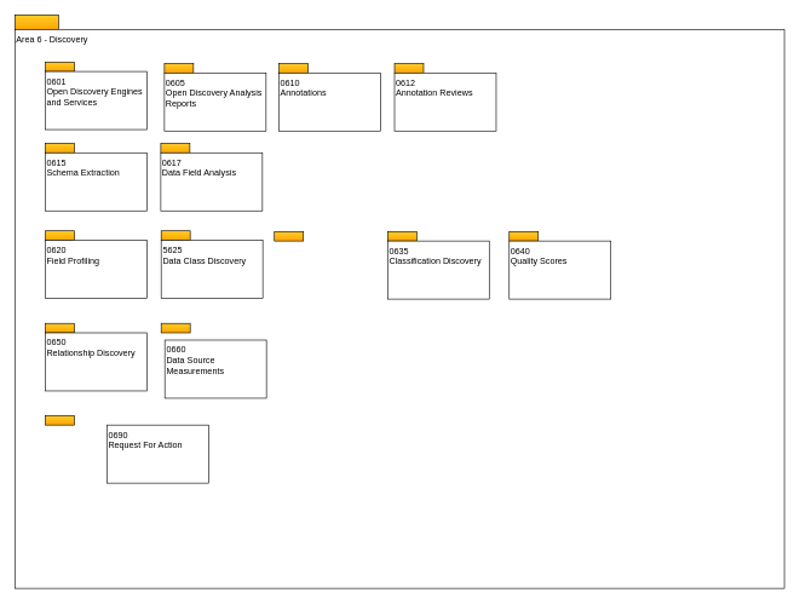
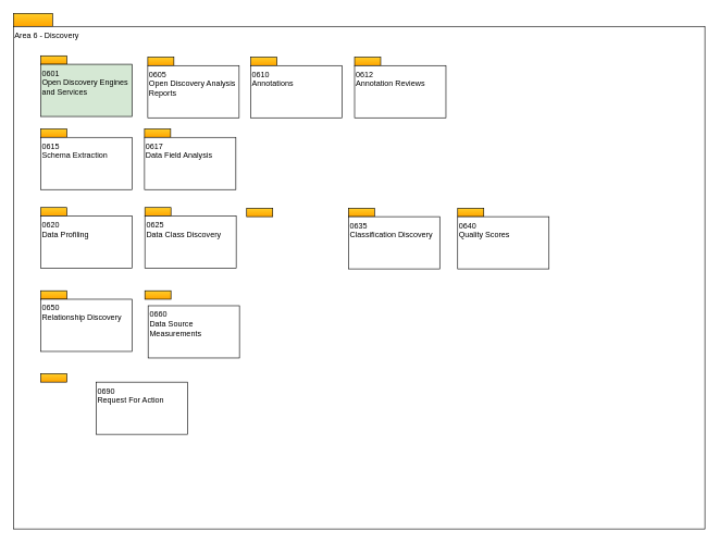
  <mxCell id="0" />
  <mxCell id="1" parent="0" />
  <mxCell id="2" value="" style="rounded=0;whiteSpace=wrap;html=1;align=left;fillColor=#ffcd28;strokeColor=#000000;gradientColor=#ffa500;" parent="1" vertex="1"><mxGeometry x="20" y="20" width="60" height="20" as="geometry" /></mxCell>
  <mxCell id="3" value="Area 6 - Discovery" style="rounded=0;whiteSpace=wrap;html=1;align=left;verticalAlign=top;" parent="1" vertex="1"><mxGeometry x="20" y="40" width="1060" height="770" as="geometry" /></mxCell>
  <mxCell id="4" value="" style="rounded=0;whiteSpace=wrap;html=1;align=left;fillColor=#ffcd28;strokeColor=#000000;gradientColor=#ffa500;" parent="1" vertex="1"><mxGeometry x="62" y="85" width="40" height="13" as="geometry" /></mxCell>
- <mxCell id="5" value="0601&lt;br&gt;Open Discovery Engines and Services" style="rounded=0;whiteSpace=wrap;html=1;align=left;verticalAlign=top;" parent="1" vertex="1"><mxGeometry x="62" y="98" width="140" height="80" as="geometry" /></mxCell>
+ <mxCell id="5" value="0601&lt;br&gt;Open Discovery Engines and Services" style="rounded=0;whiteSpace=wrap;html=1;align=left;verticalAlign=top;fillColor=#d5e8d4;" parent="1" vertex="1"><mxGeometry x="62" y="98" width="140" height="80" as="geometry" /></mxCell>
  <mxCell id="6" value="" style="rounded=0;whiteSpace=wrap;html=1;align=left;fillColor=#ffcd28;strokeColor=#000000;gradientColor=#ffa500;" parent="1" vertex="1"><mxGeometry x="384" y="87" width="40" height="13" as="geometry" /></mxCell>
  <mxCell id="7" value="0610&lt;br&gt;Annotations" style="rounded=0;whiteSpace=wrap;html=1;align=left;verticalAlign=top;" parent="1" vertex="1"><mxGeometry x="384" y="100" width="140" height="80" as="geometry" /></mxCell>
  <mxCell id="8" value="" style="rounded=0;whiteSpace=wrap;html=1;align=left;fillColor=#ffcd28;strokeColor=#000000;gradientColor=#ffa500;" parent="1" vertex="1"><mxGeometry x="543" y="87" width="40" height="13" as="geometry" /></mxCell>
  <mxCell id="9" value="0612&lt;br&gt;Annotation Reviews" style="rounded=0;whiteSpace=wrap;html=1;align=left;verticalAlign=top;" parent="1" vertex="1"><mxGeometry x="543" y="100" width="140" height="80" as="geometry" /></mxCell>
  <mxCell id="10" value="" style="rounded=0;whiteSpace=wrap;html=1;align=left;fillColor=#ffcd28;strokeColor=#000000;gradientColor=#ffa500;" parent="1" vertex="1"><mxGeometry x="226" y="87" width="40" height="13" as="geometry" /></mxCell>
  <mxCell id="11" value="0605&lt;br&gt;Open Discovery Analysis Reports" style="rounded=0;whiteSpace=wrap;html=1;align=left;verticalAlign=top;" parent="1" vertex="1"><mxGeometry x="226" y="100" width="140" height="80" as="geometry" /></mxCell>
  <mxCell id="12" value="" style="rounded=0;whiteSpace=wrap;html=1;align=left;fillColor=#ffcd28;strokeColor=#000000;gradientColor=#ffa500;" parent="1" vertex="1"><mxGeometry x="221" y="197" width="40" height="13" as="geometry" /></mxCell>
  <mxCell id="13" value="0617&lt;br&gt;Data Field Analysis" style="rounded=0;whiteSpace=wrap;html=1;align=left;verticalAlign=top;" parent="1" vertex="1"><mxGeometry x="221" y="210" width="140" height="80" as="geometry" /></mxCell>
  <mxCell id="14" value="" style="rounded=0;whiteSpace=wrap;html=1;align=left;fillColor=#ffcd28;strokeColor=#000000;gradientColor=#ffa500;" parent="1" vertex="1"><mxGeometry x="62" y="317.5" width="40" height="13" as="geometry" /></mxCell>
- <mxCell id="15" value="0620&lt;br&gt;Field Profiling&lt;br&gt;" style="rounded=0;whiteSpace=wrap;html=1;align=left;verticalAlign=top;" parent="1" vertex="1"><mxGeometry x="62" y="330.5" width="140" height="80" as="geometry" /></mxCell>
+ <mxCell id="15" value="0620&lt;br&gt;Data Profiling&lt;br&gt;" style="rounded=0;whiteSpace=wrap;html=1;align=left;verticalAlign=top;" parent="1" vertex="1"><mxGeometry x="62" y="330.5" width="140" height="80" as="geometry" /></mxCell>
  <mxCell id="16" value="" style="rounded=0;whiteSpace=wrap;html=1;align=left;fillColor=#ffcd28;strokeColor=#000000;gradientColor=#ffa500;" parent="1" vertex="1"><mxGeometry x="221.5" y="317.5" width="40" height="13" as="geometry" /></mxCell>
- <mxCell id="17" value="5625&lt;br&gt;Data Class Discovery&lt;br&gt;" style="rounded=0;whiteSpace=wrap;html=1;align=left;verticalAlign=top;" parent="1" vertex="1"><mxGeometry x="221.5" y="330.5" width="140" height="80" as="geometry" /></mxCell>
+ <mxCell id="17" value="0625&lt;br&gt;Data Class Discovery&lt;br&gt;" style="rounded=0;whiteSpace=wrap;html=1;align=left;verticalAlign=top;" parent="1" vertex="1"><mxGeometry x="221.5" y="330.5" width="140" height="80" as="geometry" /></mxCell>
  <mxCell id="18" value="" style="rounded=0;whiteSpace=wrap;html=1;align=left;fillColor=#ffcd28;strokeColor=#000000;gradientColor=#ffa500;" parent="1" vertex="1"><mxGeometry x="377.5" y="318.5" width="40" height="13" as="geometry" /></mxCell>
  <mxCell id="19" value="" style="rounded=0;whiteSpace=wrap;html=1;align=left;fillColor=#ffcd28;strokeColor=#000000;gradientColor=#ffa500;" parent="1" vertex="1"><mxGeometry x="533.5" y="318.5" width="40" height="13" as="geometry" /></mxCell>
  <mxCell id="20" value="0635&lt;br&gt;Classification Discovery&lt;br&gt;" style="rounded=0;whiteSpace=wrap;html=1;align=left;verticalAlign=top;" parent="1" vertex="1"><mxGeometry x="533.5" y="331.5" width="140" height="80" as="geometry" /></mxCell>
  <mxCell id="21" value="" style="rounded=0;whiteSpace=wrap;html=1;align=left;fillColor=#ffcd28;strokeColor=#000000;gradientColor=#ffa500;" parent="1" vertex="1"><mxGeometry x="62" y="445" width="40" height="13" as="geometry" /></mxCell>
  <mxCell id="22" value="0650&lt;br&gt;Relationship Discovery&lt;br&gt;" style="rounded=0;whiteSpace=wrap;html=1;align=left;verticalAlign=top;" parent="1" vertex="1"><mxGeometry x="62" y="458" width="140" height="80" as="geometry" /></mxCell>
  <mxCell id="23" value="" style="rounded=0;whiteSpace=wrap;html=1;align=left;fillColor=#ffcd28;strokeColor=#000000;gradientColor=#ffa500;" parent="1" vertex="1"><mxGeometry x="221.5" y="445" width="40" height="13" as="geometry" /></mxCell>
  <mxCell id="24" value="0660&lt;br&gt;Data Source Measurements&lt;br&gt;" style="rounded=0;whiteSpace=wrap;html=1;align=left;verticalAlign=top;" parent="1" vertex="1"><mxGeometry x="226.5" y="468" width="140" height="80" as="geometry" /></mxCell>
  <mxCell id="25" value="" style="rounded=0;whiteSpace=wrap;html=1;align=left;fillColor=#ffcd28;strokeColor=#000000;gradientColor=#ffa500;" parent="1" vertex="1"><mxGeometry x="62" y="572" width="40" height="13" as="geometry" /></mxCell>
  <mxCell id="26" value="0690&lt;br&gt;Request For Action&lt;br&gt;" style="rounded=0;whiteSpace=wrap;html=1;align=left;verticalAlign=top;" parent="1" vertex="1"><mxGeometry x="147" y="585" width="140" height="80" as="geometry" /></mxCell>
  <mxCell id="27" value="" style="rounded=0;whiteSpace=wrap;html=1;align=left;fillColor=#ffcd28;strokeColor=#000000;gradientColor=#ffa500;" parent="1" vertex="1"><mxGeometry x="701" y="318.5" width="40" height="13" as="geometry" /></mxCell>
  <mxCell id="28" value="0640&lt;br&gt;Quality Scores&lt;br&gt;" style="rounded=0;whiteSpace=wrap;html=1;align=left;verticalAlign=top;" parent="1" vertex="1"><mxGeometry x="701" y="331.5" width="140" height="80" as="geometry" /></mxCell>
  <mxCell id="29" value="" style="rounded=0;whiteSpace=wrap;html=1;align=left;fillColor=#ffcd28;strokeColor=#000000;gradientColor=#ffa500;" parent="1" vertex="1"><mxGeometry x="62" y="197" width="40" height="13" as="geometry" /></mxCell>
  <mxCell id="30" value="0615&lt;br&gt;Schema Extraction" style="rounded=0;whiteSpace=wrap;html=1;align=left;verticalAlign=top;" parent="1" vertex="1"><mxGeometry x="62" y="210" width="140" height="80" as="geometry" /></mxCell>
